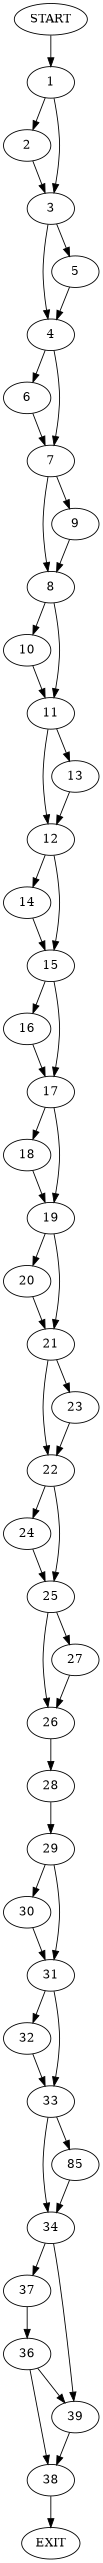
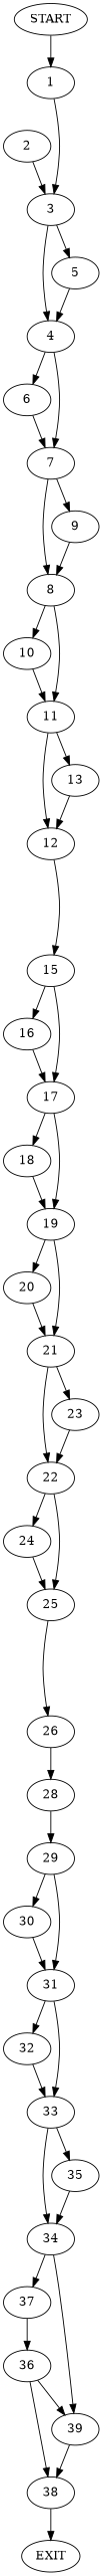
  digraph {
    n1 [label=START]
    1
    2
    3
    n5 [label=EXIT]
    4
    5
    6
    7
    8
    9
    10
    11
    12
    13
-   14
    15
    16
    17
    18
    19
    20
    21
    22
    23
    24
    25
    26
-   27
    28
    29
    30
    31
    32
    33
    34
-   35 [label=85]
+   35
    37
    39
    36
    38
    n1 -> 1
-   1 -> 2
    1 -> 3
    2 -> 3
    3 -> 4
    3 -> 5
    4 -> 6
    4 -> 7
    5 -> 4
    6 -> 7
    7 -> 8
    7 -> 9
    8 -> 10
    8 -> 11
    9 -> 8
    10 -> 11
    11 -> 12
    11 -> 13
-   12 -> 14
    12 -> 15
    13 -> 12
-   14 -> 15
    15 -> 16
    15 -> 17
    16 -> 17
    17 -> 18
    17 -> 19
    18 -> 19
    19 -> 20
    19 -> 21
    20 -> 21
    21 -> 22
    21 -> 23
    22 -> 24
    22 -> 25
    23 -> 22
    24 -> 25
    25 -> 26
-   25 -> 27
    26 -> 28
-   27 -> 26
    28 -> 29
    29 -> 30
    29 -> 31
    30 -> 31
    31 -> 32
    31 -> 33
    32 -> 33
    33 -> 34
    33 -> 35
    34 -> 37
    34 -> 39
    35 -> 34
    37 -> 36
    39 -> 38
    36 -> 39
    36 -> 38
    38 -> n5
  }
